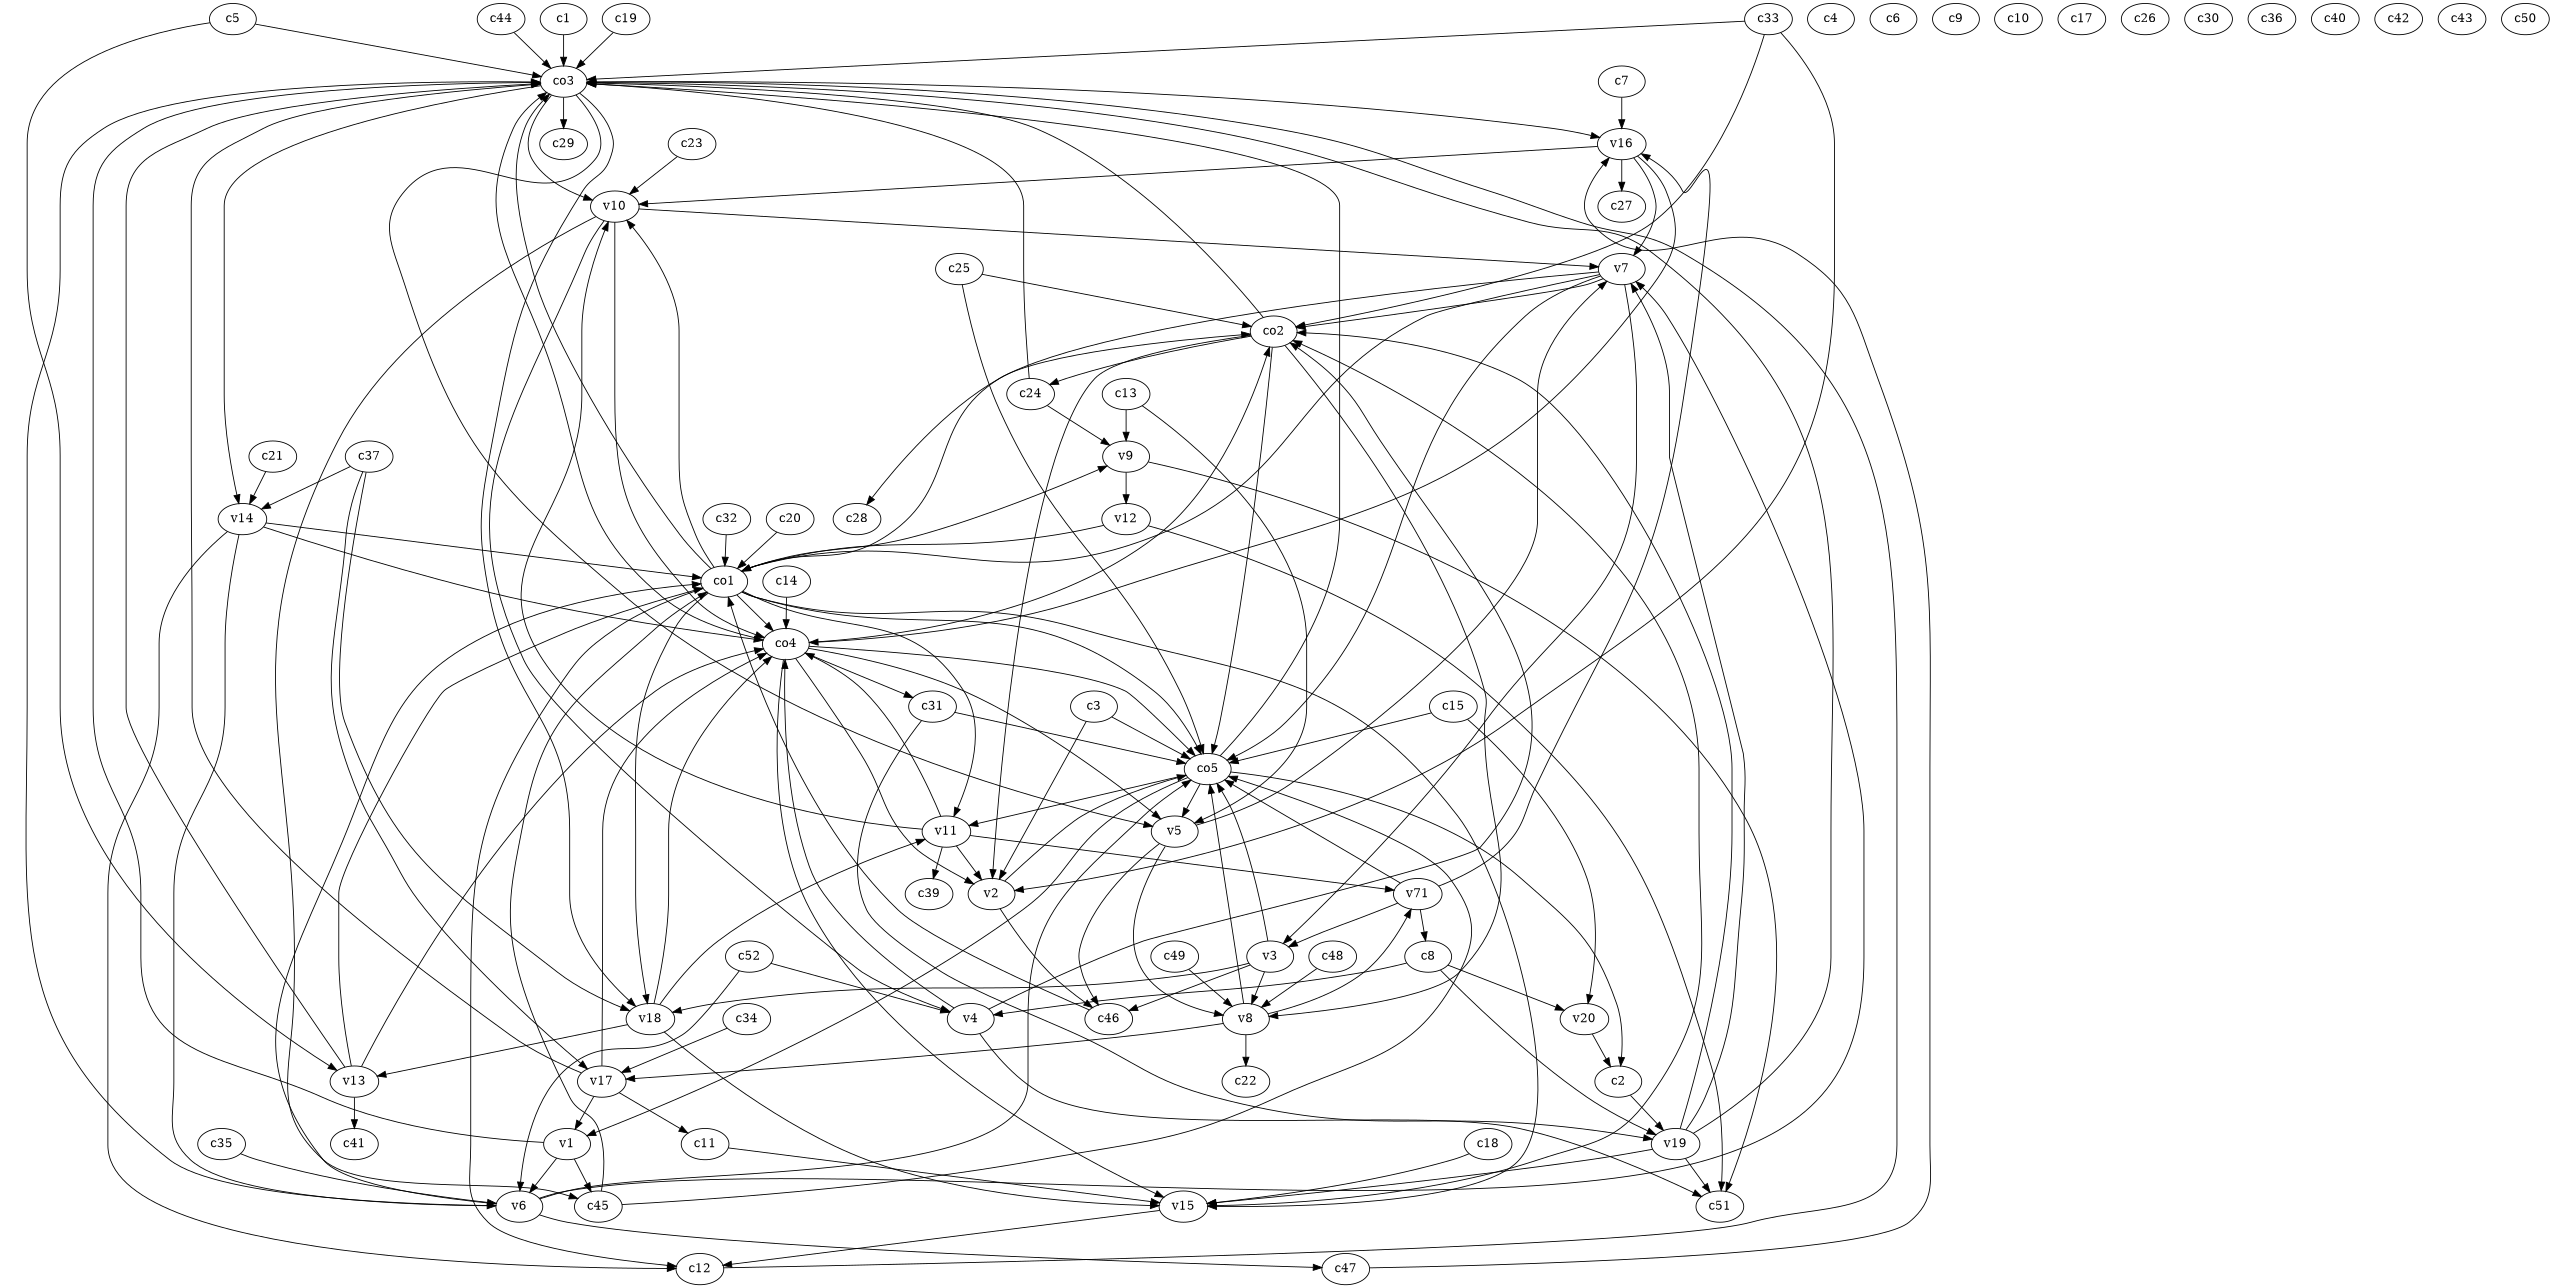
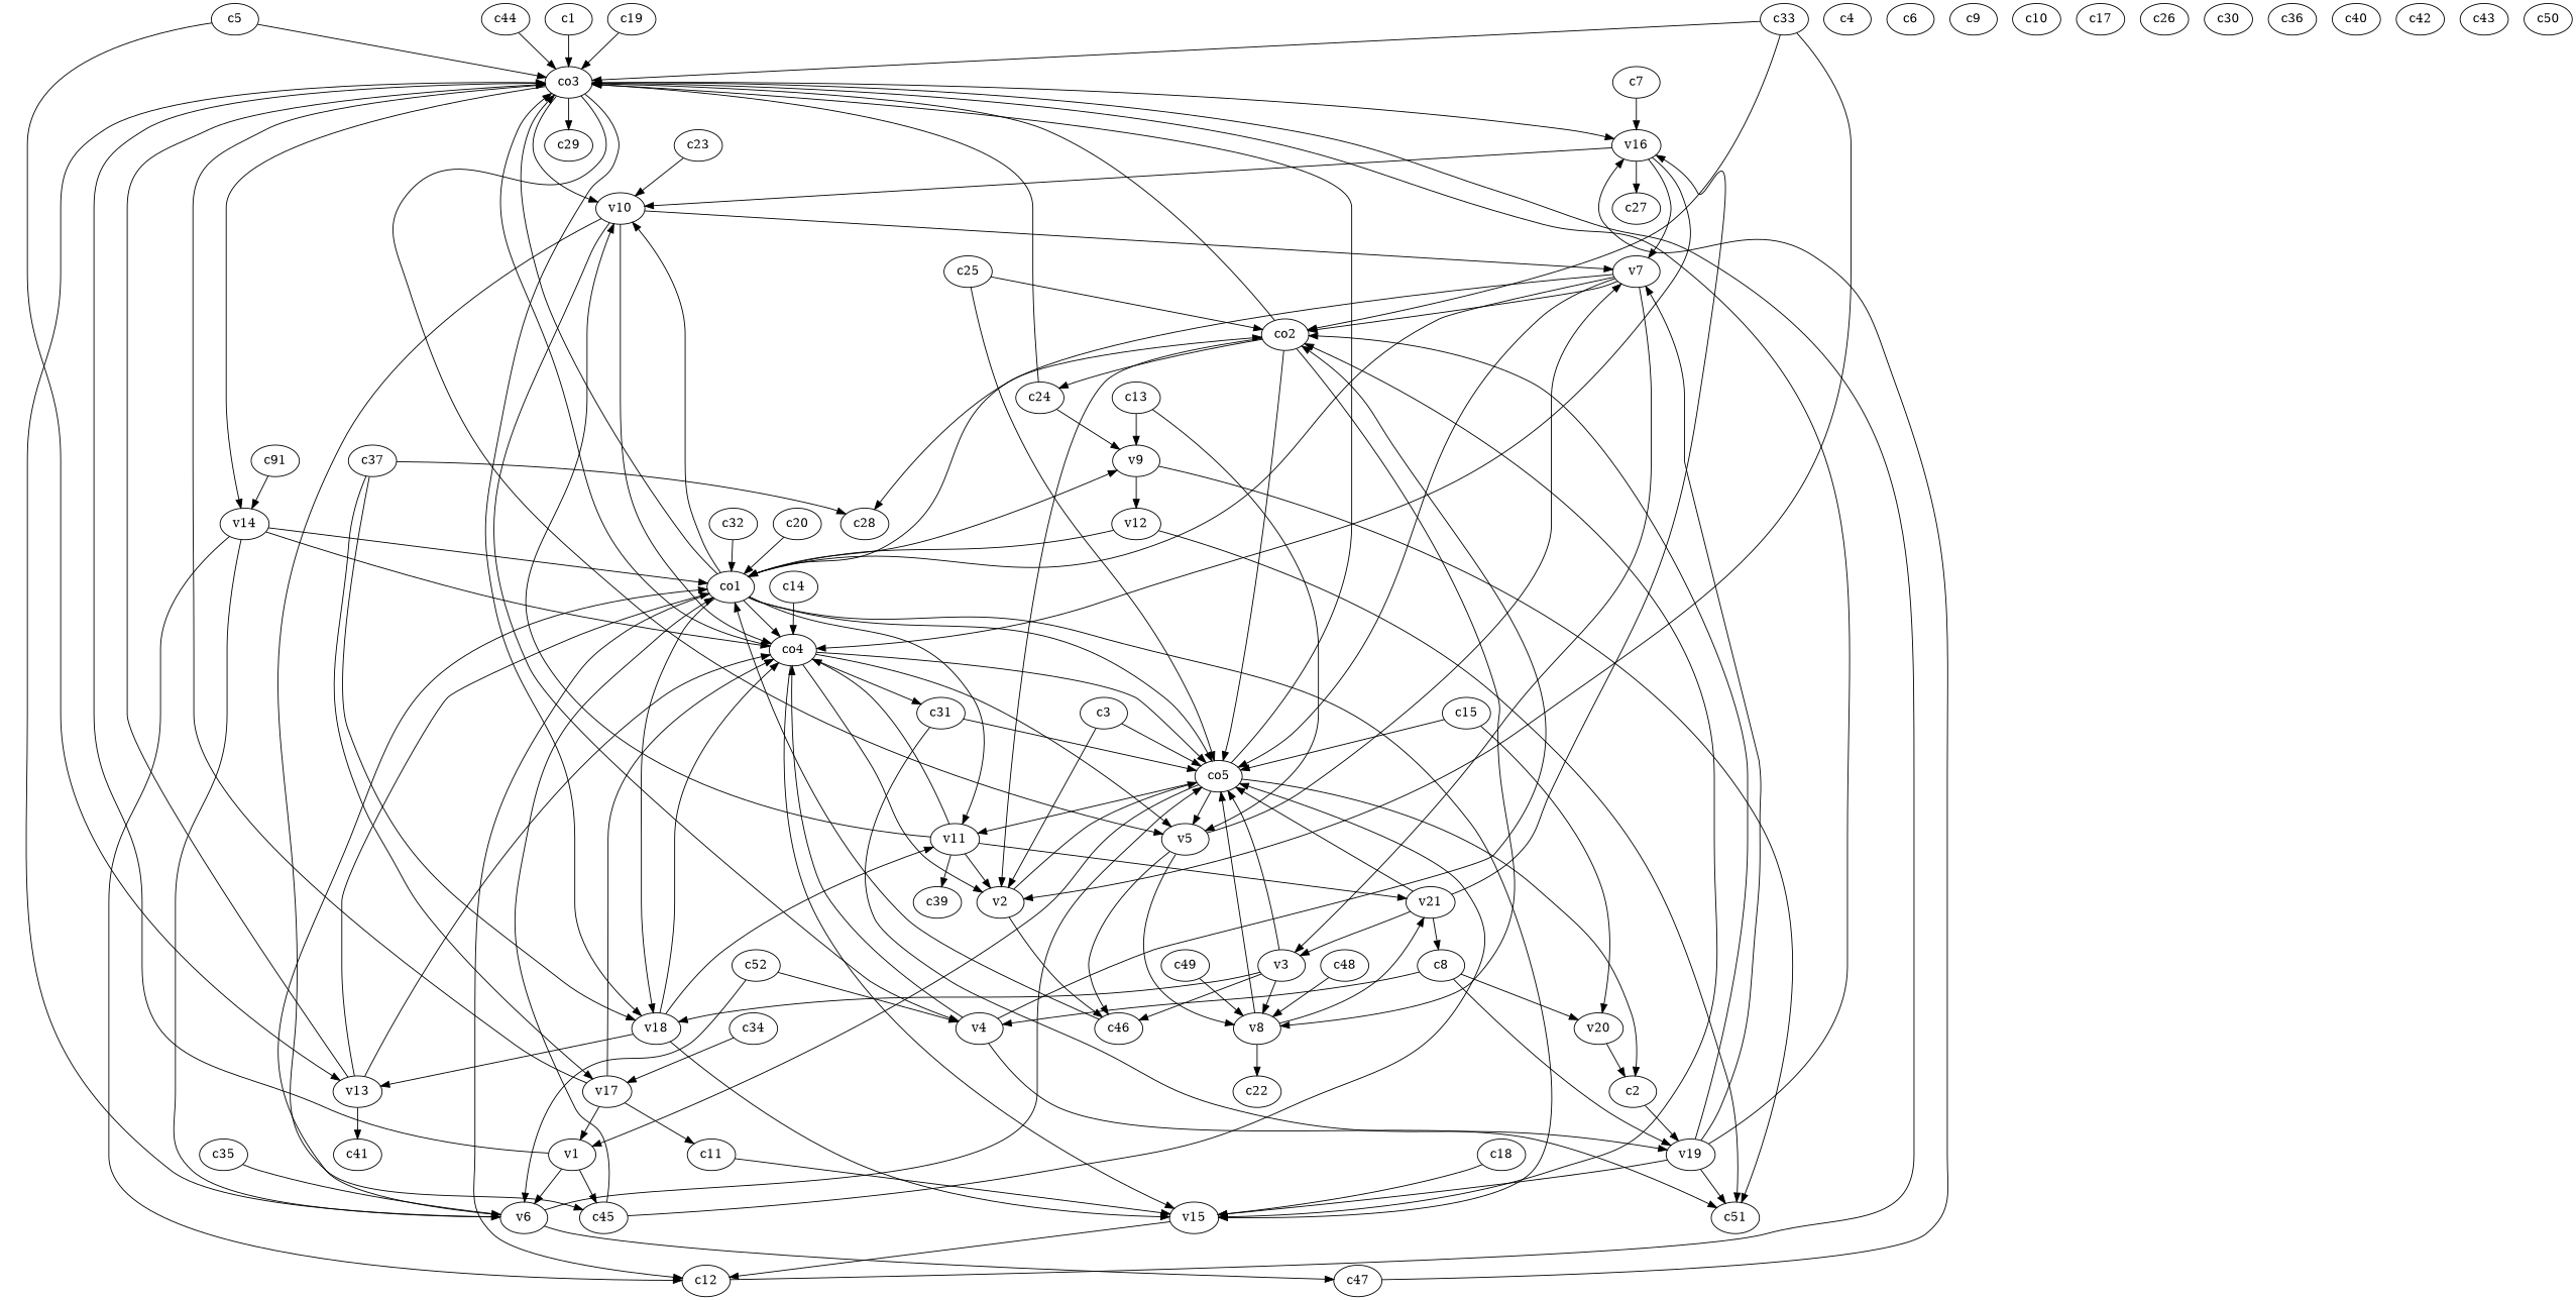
  strict digraph {
    edge [weight=1]
    c1
    co3
    v16
    v5
    v14
    v10
    v18
    c29
    c2
    v19
    v15
    co2
    c51
    v7
    c3
    v2
    co5
    c46
    v1
    v11
    c4
    c5
    v13
    co4
    co1
    c41
    c6
    c7
    c27
    c8
    v4
    v20
    c9
    c10
    c11
    c12
    c13
    v9
    v8
    v12
    c14
    c31
    c15
    c17
    c18
    c19
    c20
-   c21
+   c21 [label=c91]
    v6
    c23
    c45
    c24
    c25
    c26
    c30
    c32
    c33
    c34
    v17
    c35
    c47
    c36
    c37
    c40
    c42
    c43
    c44
    c48
    c22
-   v21 [label=v71]
+   v21
    c49
    c50
    c52
    v3
    c28
    c39
    c1 -> co3
    co3 -> v16
    co3 -> v5
    co3 -> v14
    co3 -> v10
    co3 -> v18
    co3 -> c29
    v16 -> v10
    v16 -> v7
    v16 -> co4
    v16 -> c27
    v5 -> v7
    v5 -> c46
    v5 -> v8
    v14 -> co4
    v14 -> co1
    v14 -> c12
    v14 -> v6
    v10 -> v7
    v10 -> co4
    v10 -> v4
    v10 -> c45
    v18 -> v15
    v18 -> v11
    v18 -> v13
    v18 -> co4
    c2 -> v19
    v19 -> co3
    v19 -> v15
    v19 -> co2
    v19 -> c51
    v19 -> v7
    v15 -> co2
    v15 -> c12
    co2 -> co3
    co2 -> v2
    co2 -> co5
    co2 -> v8
    co2 -> c24
    v7 -> co2
    v7 -> co5
    v7 -> co1
    v7 -> v3
    v7 -> c28
    c3 -> v2
    c3 -> co5
    v2 -> co5
    v2 -> c46
    co5 -> co3
    co5 -> v5
    co5 -> c2
    co5 -> v1
    co5 -> v11
    c46 -> co1
    v1 -> co3
    v1 -> v6
    v1 -> c45
    v11 -> v10
    v11 -> v2
    v11 -> co4
    v11 -> v21
    v11 -> c39
    c5 -> co3
    c5 -> v13
    v13 -> co3
    v13 -> co4
    v13 -> co1
    v13 -> c41
    co4 -> co3
    co4 -> v5
    co4 -> v15
-   co4 -> co2
    co4 -> v2
    co4 -> co5
    co4 -> c31
    co1 -> co3
    co1 -> v10
    co1 -> v18
    co1 -> v15
    co1 -> co2
    co1 -> co5
    co1 -> v11
    co1 -> co4
    co1 -> c12
    co1 -> v9
    c7 -> v16
    c8 -> v19
    c8 -> v4
    c8 -> v20
    v4 -> co2
    v4 -> c51
    v4 -> co4
    v20 -> c2
    c11 -> v15
    c12 -> co3
    c13 -> v5
    c13 -> v9
    v9 -> c51
    v9 -> v12
    v8 -> co5
-   v8 -> v17
    v8 -> c22
    v8 -> v21
    v12 -> c51
    v12 -> co1
    c14 -> co4
    c31 -> v19
    c31 -> co5
    c15 -> co5
    c15 -> v20
    c18 -> v15
    c19 -> co3
    c20 -> co1
    c21 -> v14
    v6 -> co3
-   v6 -> v7
    v6 -> co5
    v6 -> co1
    v6 -> c47
    c23 -> v10
    c45 -> co5
    c45 -> co1
    c24 -> co3
    c24 -> v9
    c25 -> co2
    c25 -> co5
    c32 -> co1
    c33 -> co3
    c33 -> co2
    c33 -> v2
    c34 -> v17
    v17 -> co3
    v17 -> v1
    v17 -> co4
    v17 -> c11
    c35 -> v6
    c47 -> v16
-   c37 -> v14
+   c37 -> c28
    c37 -> v18
    c37 -> v17
    c44 -> co3
    c48 -> v8
    v21 -> v16
    v21 -> co5
    v21 -> c8
    v21 -> v3
    c49 -> v8
    c52 -> v4
    c52 -> v6
    v3 -> v18
    v3 -> co5
    v3 -> c46
    v3 -> v8
  }
